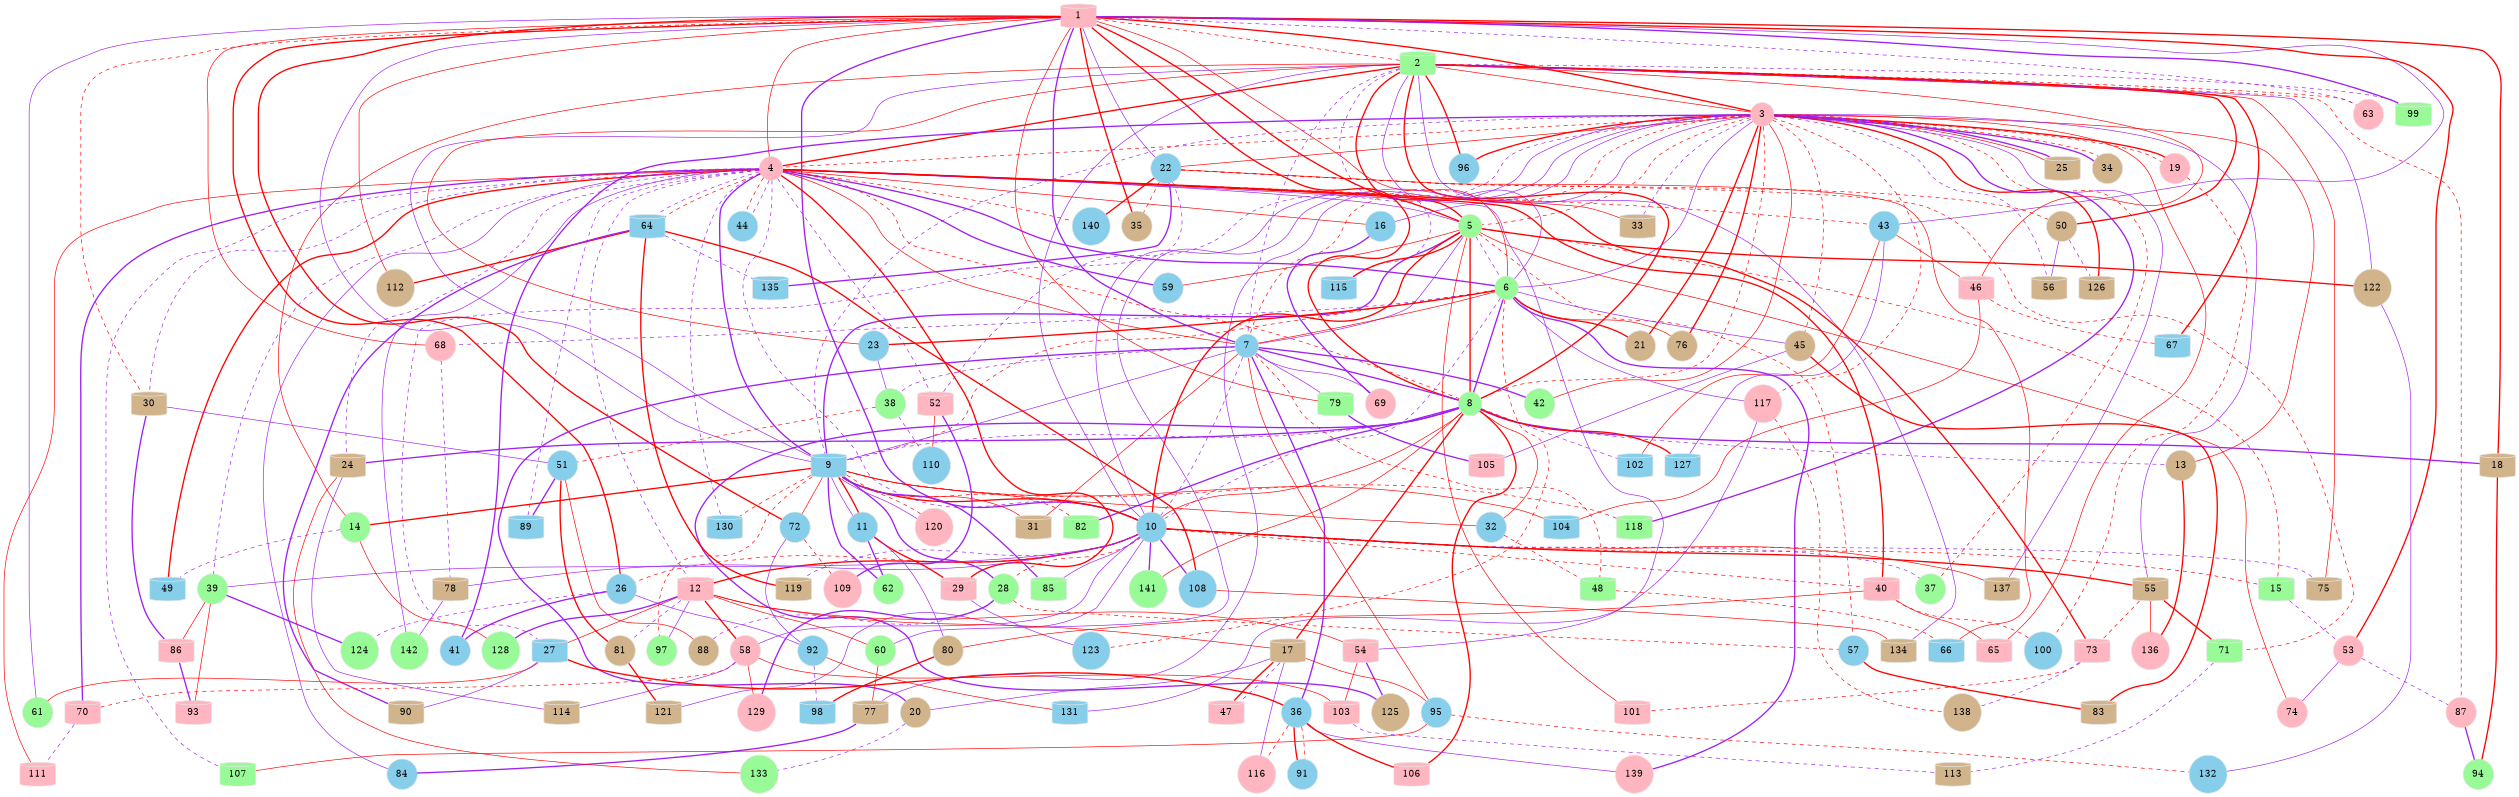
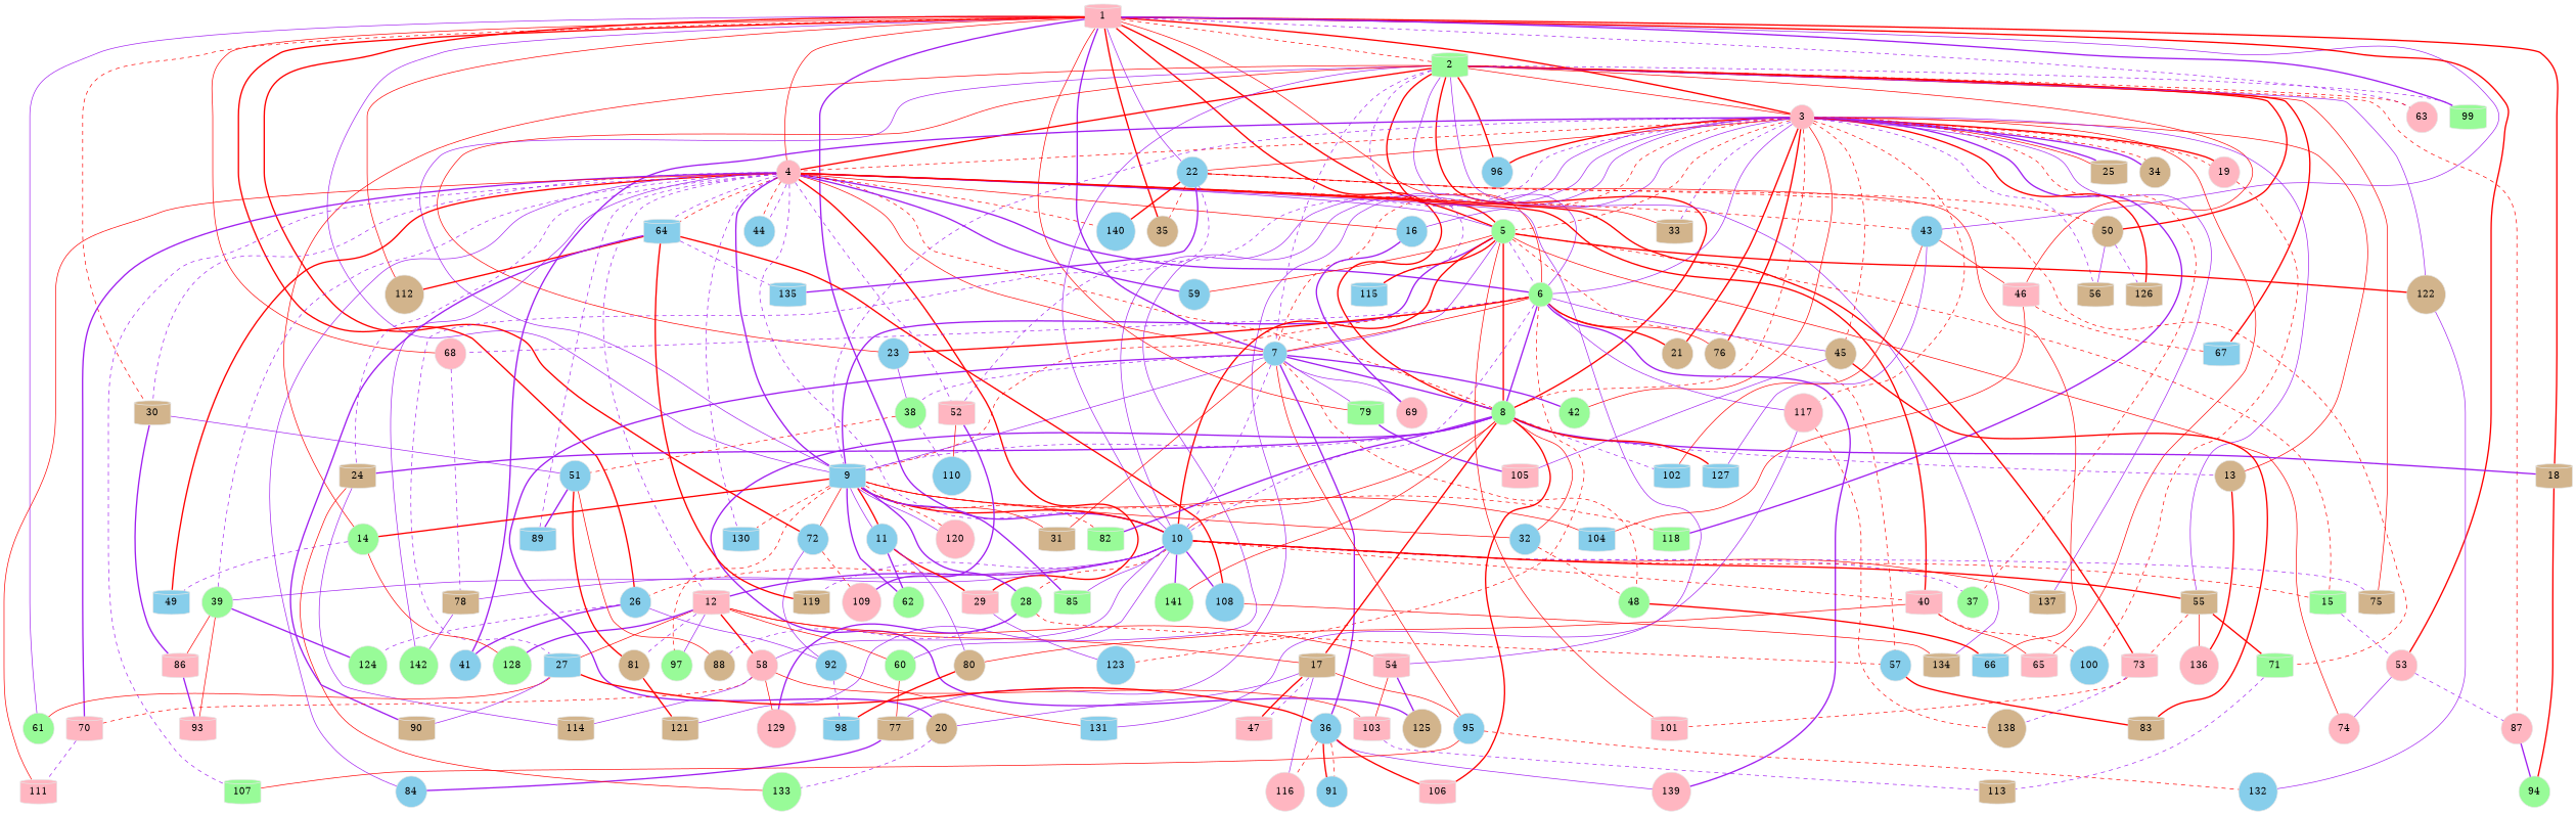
  graph {
    node [color=gray90 fillcolor=skyblue shape=circle style=filled]
    edge [color=red style=solid]
    1 [fillcolor=lightpink shape=cylinder]
    2 [fillcolor=palegreen shape=cylinder]
    3 [fillcolor=lightpink]
    4 [fillcolor=lightpink]
    5 [fillcolor=palegreen]
    6 [fillcolor=palegreen]
    7
    8 [fillcolor=palegreen]
    9 [shape=cylinder]
    10
    18 [fillcolor=tan shape=cylinder]
    22
    26
    30 [fillcolor=tan shape=cylinder]
    35 [fillcolor=tan]
    43
    53 [fillcolor=lightpink]
    61 [fillcolor=palegreen]
    63 [fillcolor=lightpink]
    68 [fillcolor=lightpink]
    72
    79 [fillcolor=palegreen shape=cylinder]
    99 [fillcolor=palegreen shape=cylinder]
    112 [fillcolor=tan]
    14 [fillcolor=palegreen]
    23
    46 [fillcolor=lightpink shape=cylinder]
    50 [fillcolor=tan]
    67 [shape=cylinder]
    75 [fillcolor=tan shape=cylinder]
    87 [fillcolor=lightpink]
    96
    115 [shape=cylinder]
    122 [fillcolor=tan]
    134 [fillcolor=tan shape=cylinder]
    13 [fillcolor=tan]
    16
    19 [fillcolor=lightpink]
    21 [fillcolor=tan]
    25 [fillcolor=tan shape=cylinder]
    33 [fillcolor=tan shape=cylinder]
    34 [fillcolor=tan]
    37 [fillcolor=palegreen]
    41
    42 [fillcolor=palegreen]
    45 [fillcolor=tan]
    52 [fillcolor=lightpink shape=cylinder]
    55 [fillcolor=tan shape=cylinder]
    56 [fillcolor=tan shape=cylinder]
    60 [fillcolor=palegreen]
    65 [fillcolor=lightpink shape=cylinder]
    76 [fillcolor=tan]
    77 [fillcolor=tan shape=cylinder]
    117 [fillcolor=lightpink]
    118 [fillcolor=palegreen shape=cylinder]
    126 [fillcolor=tan shape=cylinder]
    137 [fillcolor=tan shape=cylinder]
    12 [fillcolor=lightpink shape=cylinder]
    24 [fillcolor=tan shape=cylinder]
    29 [fillcolor=lightpink shape=cylinder]
    39 [fillcolor=palegreen]
    40 [fillcolor=lightpink shape=cylinder]
    44
    49 [shape=cylinder]
    54 [fillcolor=lightpink shape=cylinder]
    59
    64 [shape=cylinder]
    70 [fillcolor=lightpink shape=cylinder]
    73 [fillcolor=lightpink shape=cylinder]
    84
    89 [shape=cylinder]
    107 [fillcolor=palegreen shape=cylinder]
    111 [fillcolor=lightpink shape=cylinder]
    130 [shape=cylinder]
    140
    142 [fillcolor=palegreen]
    15 [fillcolor=palegreen shape=cylinder]
    57
    74 [fillcolor=lightpink]
    101 [fillcolor=lightpink shape=cylinder]
    123
    139 [fillcolor=lightpink]
    20 [fillcolor=tan]
    31 [fillcolor=tan shape=cylinder]
    36
    38 [fillcolor=palegreen]
-   48 [fillcolor=palegreen shape=cylinder]
+   48 [fillcolor=palegreen]
    69 [fillcolor=lightpink]
    95
    17 [fillcolor=tan shape=cylinder]
    32
    82 [fillcolor=palegreen shape=cylinder]
    102 [shape=cylinder]
    106 [fillcolor=lightpink shape=cylinder]
    125 [fillcolor=tan]
    127 [shape=cylinder]
    141 [fillcolor=palegreen]
    11
    28 [fillcolor=palegreen]
    62 [fillcolor=palegreen]
    85 [fillcolor=palegreen shape=cylinder]
    97 [fillcolor=palegreen]
    104 [shape=cylinder]
    120 [fillcolor=lightpink]
    58 [fillcolor=lightpink]
    78 [fillcolor=tan shape=cylinder]
    108
    119 [fillcolor=tan shape=cylinder]
    121 [fillcolor=tan shape=cylinder]
    94 [fillcolor=palegreen]
    27 [shape=cylinder]
    66 [shape=cylinder]
    71 [fillcolor=palegreen shape=cylinder]
    135 [shape=cylinder]
    92
    124 [fillcolor=palegreen]
    51
    86 [fillcolor=lightpink shape=cylinder]
    109 [fillcolor=lightpink]
    105 [fillcolor=lightpink shape=cylinder]
    128 [fillcolor=palegreen]
    132
    136 [fillcolor=lightpink]
    100
    83 [fillcolor=tan shape=cylinder]
    110
    138 [fillcolor=tan]
    131 [shape=cylinder]
    81 [fillcolor=tan]
    133 [fillcolor=palegreen]
    114 [fillcolor=tan shape=cylinder]
    93 [fillcolor=lightpink shape=cylinder]
    80 [fillcolor=tan]
    103 [fillcolor=lightpink shape=cylinder]
    90 [fillcolor=tan shape=cylinder]
    116 [fillcolor=lightpink]
    91
    47 [fillcolor=lightpink shape=cylinder]
    88 [fillcolor=tan]
    129 [fillcolor=lightpink]
    98 [shape=cylinder]
    113 [fillcolor=tan shape=cylinder]
    1 -- 2 [style=dashed]
    1 -- 3 [style=bold]
    1 -- 4
    1 -- 5 [style=bold]
    1 -- 6
    1 -- 7 [color=purple style=bold]
    1 -- 8 [style=bold]
    1 -- 9 [color=purple]
    1 -- 10 [color=purple style=bold]
    1 -- 18 [style=bold]
    1 -- 22 [color=purple]
    1 -- 26 [style=bold]
    1 -- 30 [style=dashed]
    1 -- 35 [style=bold]
    1 -- 43 [color=purple]
    1 -- 53 [style=bold]
    1 -- 61 [color=purple]
    1 -- 63 [color=purple style=dashed]
    1 -- 68
    1 -- 72 [style=bold]
    1 -- 79
    1 -- 99 [color=purple style=bold]
    1 -- 112
    2 -- 3
    2 -- 4 [style=bold]
    2 -- 5 [style=bold]
    2 -- 6 [color=purple]
    2 -- 7 [color=purple style=dashed]
    2 -- 8 [style=bold]
    2 -- 9 [color=purple]
    2 -- 10 [color=purple]
    2 -- 63 [style=dashed]
    2 -- 99 [color=purple style=dashed]
    2 -- 14
    2 -- 23
    2 -- 46
    2 -- 50 [style=bold]
    2 -- 67 [style=bold]
    2 -- 75
    2 -- 87 [style=dashed]
    2 -- 96 [style=bold]
    2 -- 115 [color=purple style=dashed]
    2 -- 122 [color=purple]
    2 -- 134 [color=purple]
    3 -- 4 [style=dashed]
    3 -- 5 [style=dashed]
    3 -- 6 [color=purple]
    3 -- 7 [style=dashed]
    3 -- 8 [style=dashed]
    3 -- 9 [color=purple style=dashed]
    3 -- 10 [color=purple]
    3 -- 22
    3 -- 96 [style=bold]
    3 -- 13
    3 -- 16 [color=purple]
    3 -- 19 [style=dashed]
    3 -- 19 [style=bold]
    3 -- 21 [style=bold]
    3 -- 25
    3 -- 25 [color=purple style=bold]
    3 -- 33 [color=purple style=dashed]
    3 -- 34 [color=purple style=bold]
    3 -- 34 [style=dashed]
    3 -- 37 [style=dashed]
    3 -- 41 [color=purple style=bold]
    3 -- 42
    3 -- 45 [style=dashed]
    3 -- 52 [color=purple style=dashed]
    3 -- 55 [color=purple]
    3 -- 56 [color=purple style=dashed]
    3 -- 60 [color=purple]
    3 -- 65
    3 -- 76 [style=bold]
    3 -- 77 [color=purple]
    3 -- 117 [style=dashed]
    3 -- 118 [color=purple style=bold]
    3 -- 126 [style=bold]
    3 -- 137 [color=purple]
    4 -- 5 [color=purple]
    4 -- 6 [color=purple style=bold]
    4 -- 7
    4 -- 8 [style=dashed]
    4 -- 9 [color=purple style=bold]
    4 -- 10 [color=purple style=dashed]
    4 -- 30 [color=purple style=dashed]
    4 -- 43 [style=dashed]
    4 -- 16
    4 -- 33
    4 -- 52 [color=purple style=dashed]
    4 -- 12 [color=purple style=dashed]
    4 -- 24 [color=purple style=dashed]
    4 -- 29 [style=bold]
    4 -- 39 [color=purple style=dashed]
    4 -- 40 [style=bold]
    4 -- 44 [style=dashed]
    4 -- 44 [color=purple style=dashed]
    4 -- 49 [style=bold]
    4 -- 54 [color=purple]
    4 -- 59 [color=purple style=bold]
    4 -- 64 [color=purple style=dashed]
    4 -- 64 [style=dashed]
    4 -- 70 [color=purple style=bold]
    4 -- 73 [style=bold]
    4 -- 84 [color=purple]
    4 -- 89 [color=purple style=dashed]
    4 -- 107 [color=purple style=dashed]
    4 -- 111
    4 -- 130 [color=purple style=dashed]
    4 -- 140 [style=dashed]
    4 -- 142 [color=purple]
    5 -- 6 [color=purple style=dashed]
    5 -- 7 [color=purple]
    5 -- 8 [style=bold]
    5 -- 9 [color=purple style=bold]
    5 -- 10 [style=bold]
    5 -- 115 [style=bold]
    5 -- 122 [style=bold]
    5 -- 59
    5 -- 15 [style=dashed]
    5 -- 57 [style=dashed]
    5 -- 74
    5 -- 101
    6 -- 7
    6 -- 8 [color=purple style=bold]
    6 -- 9 [style=dashed]
    6 -- 10 [color=purple style=dashed]
    6 -- 68 [color=purple style=dashed]
    6 -- 23 [style=bold]
    6 -- 21 [style=bold]
    6 -- 45 [color=purple]
    6 -- 76
    6 -- 117 [color=purple]
    6 -- 123 [style=dashed]
    6 -- 139 [color=purple style=bold]
    7 -- 8 [color=purple style=bold]
    7 -- 9 [color=purple]
    7 -- 10 [color=purple style=dashed]
    7 -- 79 [color=purple]
    7 -- 42 [color=purple style=bold]
    7 -- 20 [color=purple style=bold]
    7 -- 31
    7 -- 36 [color=purple style=bold]
    7 -- 38 [color=purple style=dashed]
    7 -- 48 [style=dashed]
    7 -- 69 [color=purple]
    7 -- 95
    8 -- 9 [color=purple style=dashed]
    8 -- 10
    8 -- 18 [color=purple style=bold]
    8 -- 13 [color=purple style=dashed]
    8 -- 24 [color=purple style=bold]
    8 -- 17 [style=bold]
    8 -- 32
    8 -- 82 [color=purple style=bold]
    8 -- 102 [color=purple style=dashed]
    8 -- 106 [style=bold]
    8 -- 125 [color=purple style=bold]
    8 -- 127 [style=bold]
    8 -- 141
    9 -- 10 [style=bold]
    9 -- 72
    9 -- 14 [style=bold]
    9 -- 118 [style=dashed]
    9 -- 130 [style=dashed]
    9 -- 31
    9 -- 32
    9 -- 82 [style=dashed]
    9 -- 11 [color=purple]
    9 -- 11 [style=bold]
    9 -- 28 [color=purple style=bold]
    9 -- 62 [color=purple style=bold]
    9 -- 85 [color=purple style=bold]
    9 -- 97 [style=dashed]
    9 -- 104
    9 -- 120 [color=purple]
    9 -- 120 [style=dashed]
    10 -- 26 [style=dashed]
    10 -- 75 [color=purple style=dashed]
    10 -- 37 [color=purple style=dashed]
    10 -- 55 [style=bold]
    10 -- 137
-   10 -- 12 [style=bold]
+   10 -- 12 [color=purple style=bold]
    10 -- 39 [color=purple]
    10 -- 40 [style=dashed]
    10 -- 15 [style=dashed]
    10 -- 141 [color=purple style=bold]
    10 -- 28 [style=dashed]
    10 -- 85 [color=purple]
    10 -- 58 [color=purple]
    10 -- 78 [color=purple]
    10 -- 108 [color=purple style=bold]
    10 -- 119 [color=purple style=dashed]
    10 -- 121 [color=purple]
    18 -- 94 [style=bold]
    22 -- 35 [style=dashed]
    22 -- 50 [style=dashed]
    22 -- 140 [style=bold]
    22 -- 27 [color=purple style=dashed]
    22 -- 66
    22 -- 71 [style=dashed]
    22 -- 135 [color=purple style=bold]
    26 -- 41 [color=purple style=bold]
    26 -- 92 [color=purple]
    26 -- 124 [color=purple style=dashed]
    30 -- 51 [color=purple]
    30 -- 86 [color=purple style=bold]
    43 -- 46
    43 -- 102
    43 -- 127 [color=purple]
    53 -- 87 [color=purple style=dashed]
    53 -- 74 [color=purple]
    68 -- 78 [color=purple style=dashed]
    72 -- 92 [color=purple]
    72 -- 109 [style=dashed]
    79 -- 105 [color=purple style=bold]
    14 -- 49 [color=purple style=dashed]
    14 -- 128
    23 -- 38 [color=purple]
    46 -- 67 [style=dashed]
    46 -- 104
    50 -- 56 [color=purple]
    50 -- 126 [color=purple style=dashed]
    87 -- 94 [color=purple style=bold]
    122 -- 132 [color=purple]
    13 -- 136 [style=bold]
    16 -- 69 [color=purple style=bold]
    19 -- 100 [style=dashed]
    45 -- 105 [color=purple]
    45 -- 83 [style=bold]
    52 -- 109 [color=purple style=bold]
    52 -- 110
    55 -- 73 [style=dashed]
    55 -- 71 [style=bold]
    55 -- 136
    60 -- 77
    77 -- 84 [color=purple style=bold]
    117 -- 138 [style=dashed]
    117 -- 131 [color=purple]
    12 -- 60
    12 -- 54
    12 -- 17
    12 -- 97 [color=purple]
    12 -- 58 [style=bold]
    12 -- 27
    12 -- 128 [color=purple style=bold]
    12 -- 81 [color=purple style=dashed]
    24 -- 133
    24 -- 114 [color=purple]
    29 -- 123 [color=purple]
    39 -- 124 [color=purple style=bold]
    39 -- 86
    39 -- 93
    40 -- 65
    40 -- 100 [style=dashed]
    40 -- 80
    54 -- 125 [color=purple style=bold]
    54 -- 103
    64 -- 112 [style=bold]
    64 -- 108 [style=bold]
    64 -- 119 [style=bold]
    64 -- 135 [color=purple style=dashed]
    64 -- 90 [color=purple style=bold]
    70 -- 111 [color=purple style=dashed]
    73 -- 101 [style=dashed]
    73 -- 138 [color=purple style=dashed]
    15 -- 53 [color=purple style=dashed]
    57 -- 83 [style=bold]
    20 -- 133 [color=purple style=dashed]
    36 -- 139 [color=purple]
    36 -- 106 [style=bold]
    36 -- 116 [style=dashed]
    36 -- 91 [style=bold]
    36 -- 91 [style=dashed]
    38 -- 51 [style=dashed]
    38 -- 110 [color=purple style=dashed]
-   48 -- 66 [style=dashed]
+   48 -- 66 [style=bold]
    95 -- 107
    95 -- 132 [style=dashed]
    17 -- 20 [color=purple]
    17 -- 95
    17 -- 116 [color=purple]
    17 -- 47 [style=bold]
    17 -- 47 [color=purple style=dashed]
    32 -- 48 [style=dashed]
    11 -- 29 [style=bold]
    11 -- 62 [color=purple style=bold]
    11 -- 80 [color=purple]
    28 -- 57 [style=dashed]
    28 -- 88 [color=purple style=dashed]
    28 -- 129 [color=purple style=bold]
    58 -- 70 [style=dashed]
    58 -- 114 [color=purple]
    58 -- 103
    58 -- 129
    78 -- 142 [color=purple]
    108 -- 134
    27 -- 61
    27 -- 36 [style=bold]
    27 -- 90 [color=purple]
    71 -- 113 [color=purple style=dashed]
    92 -- 131
    92 -- 98 [color=purple style=dashed]
    51 -- 89 [color=purple style=bold]
    51 -- 81 [style=bold]
    51 -- 88
    86 -- 93 [color=purple style=bold]
    81 -- 121 [style=bold]
    80 -- 98 [style=bold]
    103 -- 113 [color=purple style=dashed]
  }
